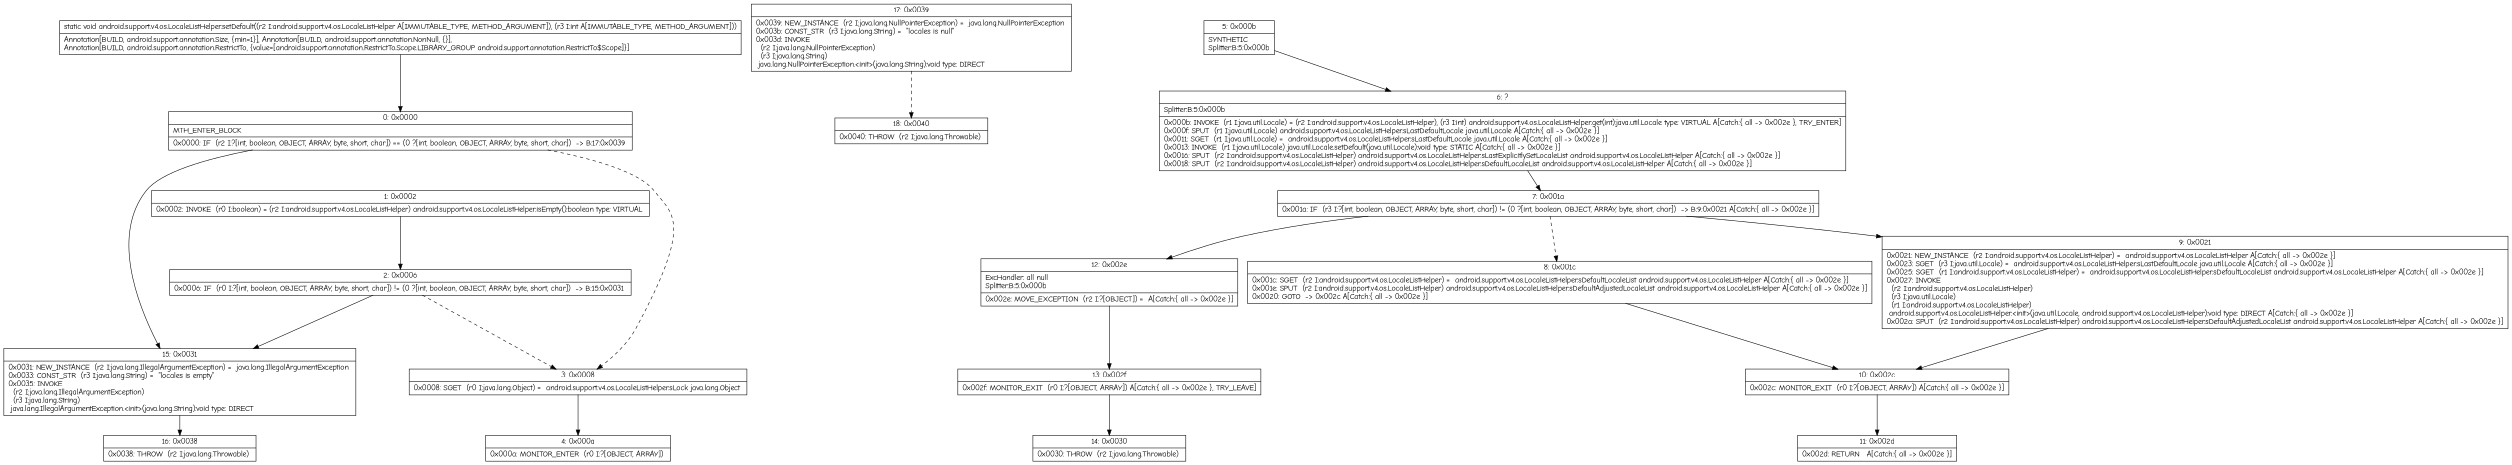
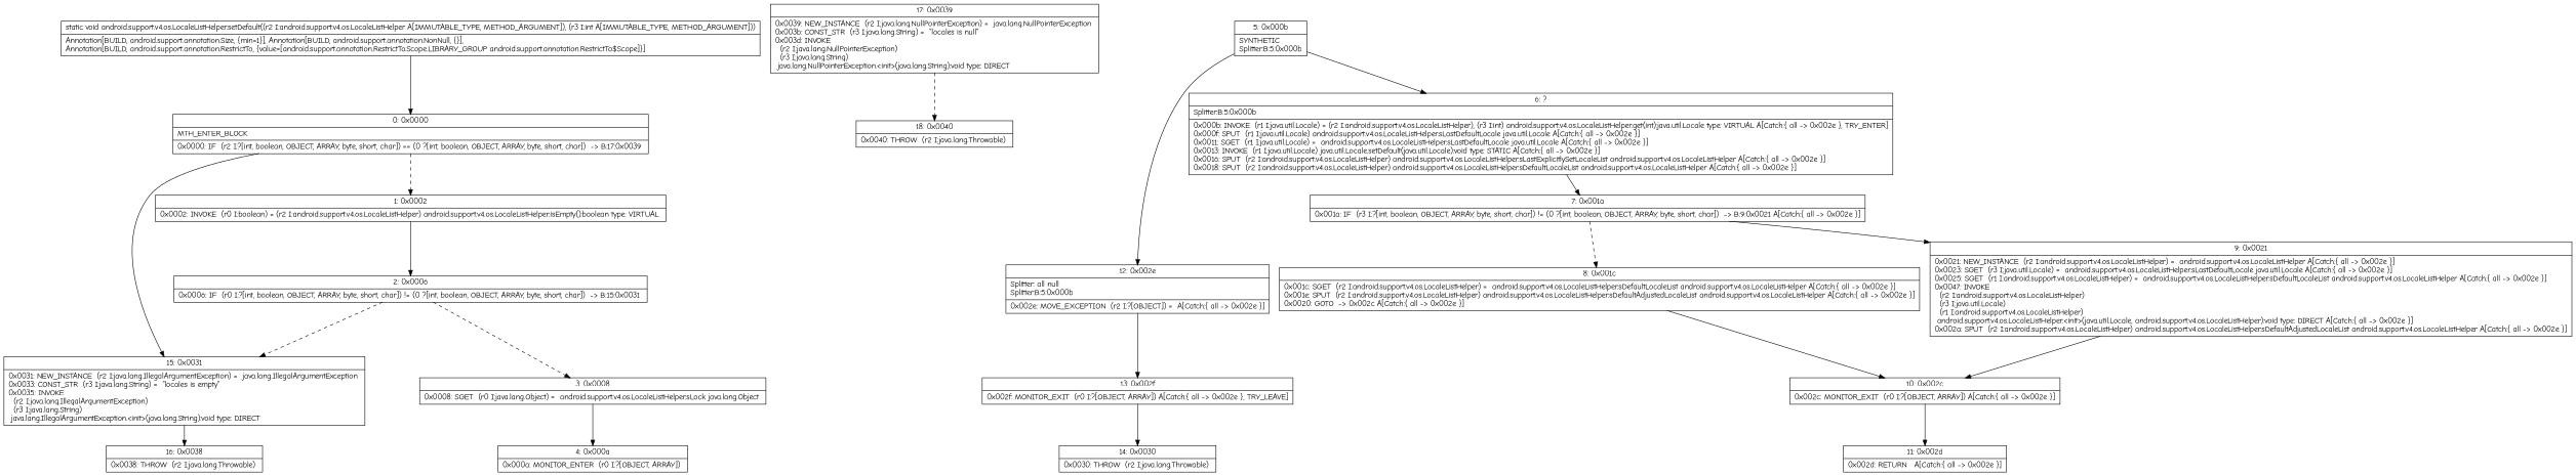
  digraph {
    fontname="Comic Neue"
    node [fontname="Comic Neue" shape=record]
    edge [fontname="Comic Neue"]
    n1 [label="{0\:\ 0x0000|MTH_ENTER_BLOCK\l|0x0000: IF  (r2 I:?[int, boolean, OBJECT, ARRAY, byte, short, char]) == (0 ?[int, boolean, OBJECT, ARRAY, byte, short, char])  \-\> B:17:0x0039 \l}"]
    n2 [label="{1\:\ 0x0002|0x0002: INVOKE  (r0 I:boolean) = (r2 I:android.support.v4.os.LocaleListHelper) android.support.v4.os.LocaleListHelper.isEmpty():boolean type: VIRTUAL \l}"]
    n3 [label="{15\:\ 0x0031|0x0031: NEW_INSTANCE  (r2 I:java.lang.IllegalArgumentException) =  java.lang.IllegalArgumentException \l0x0033: CONST_STR  (r3 I:java.lang.String) =  \"locales is empty\" \l0x0035: INVOKE  \l  (r2 I:java.lang.IllegalArgumentException)\l  (r3 I:java.lang.String)\l java.lang.IllegalArgumentException.\<init\>(java.lang.String):void type: DIRECT \l}"]
    n4 [label="{2\:\ 0x0006|0x0006: IF  (r0 I:?[int, boolean, OBJECT, ARRAY, byte, short, char]) != (0 ?[int, boolean, OBJECT, ARRAY, byte, short, char])  \-\> B:15:0x0031 \l}"]
    n5 [label="{17\:\ 0x0039|0x0039: NEW_INSTANCE  (r2 I:java.lang.NullPointerException) =  java.lang.NullPointerException \l0x003b: CONST_STR  (r3 I:java.lang.String) =  \"locales is null\" \l0x003d: INVOKE  \l  (r2 I:java.lang.NullPointerException)\l  (r3 I:java.lang.String)\l java.lang.NullPointerException.\<init\>(java.lang.String):void type: DIRECT \l}"]
    n6 [label="{18\:\ 0x0040|0x0040: THROW  (r2 I:java.lang.Throwable) \l}"]
    n7 [label="{3\:\ 0x0008|0x0008: SGET  (r0 I:java.lang.Object) =  android.support.v4.os.LocaleListHelper.sLock java.lang.Object \l}"]
    n8 [label="{4\:\ 0x000a|0x000a: MONITOR_ENTER  (r0 I:?[OBJECT, ARRAY]) \l}"]
    n9 [label="{16\:\ 0x0038|0x0038: THROW  (r2 I:java.lang.Throwable) \l}"]
    n10 [label="{5\:\ 0x000b|SYNTHETIC\lSplitter:B:5:0x000b\l}"]
    n11 [label="{6\:\ ?|Splitter:B:5:0x000b\l|0x000b: INVOKE  (r1 I:java.util.Locale) = (r2 I:android.support.v4.os.LocaleListHelper), (r3 I:int) android.support.v4.os.LocaleListHelper.get(int):java.util.Locale type: VIRTUAL A[Catch:\{ all \-\> 0x002e \}, TRY_ENTER]\l0x000f: SPUT  (r1 I:java.util.Locale) android.support.v4.os.LocaleListHelper.sLastDefaultLocale java.util.Locale A[Catch:\{ all \-\> 0x002e \}]\l0x0011: SGET  (r1 I:java.util.Locale) =  android.support.v4.os.LocaleListHelper.sLastDefaultLocale java.util.Locale A[Catch:\{ all \-\> 0x002e \}]\l0x0013: INVOKE  (r1 I:java.util.Locale) java.util.Locale.setDefault(java.util.Locale):void type: STATIC A[Catch:\{ all \-\> 0x002e \}]\l0x0016: SPUT  (r2 I:android.support.v4.os.LocaleListHelper) android.support.v4.os.LocaleListHelper.sLastExplicitlySetLocaleList android.support.v4.os.LocaleListHelper A[Catch:\{ all \-\> 0x002e \}]\l0x0018: SPUT  (r2 I:android.support.v4.os.LocaleListHelper) android.support.v4.os.LocaleListHelper.sDefaultLocaleList android.support.v4.os.LocaleListHelper A[Catch:\{ all \-\> 0x002e \}]\l}"]
-   n12 [label="{12\:\ 0x002e|ExcHandler: all null\lSplitter:B:5:0x000b\l|0x002e: MOVE_EXCEPTION  (r2 I:?[OBJECT]) =  A[Catch:\{ all \-\> 0x002e \}]\l}"]
+   n12 [label="{12\:\ 0x002e|Splitter: all null\lSplitter:B:5:0x000b\l|0x002e: MOVE_EXCEPTION  (r2 I:?[OBJECT]) =  A[Catch:\{ all \-\> 0x002e \}]\l}"]
    n13 [label="{7\:\ 0x001a|0x001a: IF  (r3 I:?[int, boolean, OBJECT, ARRAY, byte, short, char]) != (0 ?[int, boolean, OBJECT, ARRAY, byte, short, char])  \-\> B:9:0x0021 A[Catch:\{ all \-\> 0x002e \}]\l}"]
    n14 [label="{13\:\ 0x002f|0x002f: MONITOR_EXIT  (r0 I:?[OBJECT, ARRAY]) A[Catch:\{ all \-\> 0x002e \}, TRY_LEAVE]\l}"]
    n15 [label="{8\:\ 0x001c|0x001c: SGET  (r2 I:android.support.v4.os.LocaleListHelper) =  android.support.v4.os.LocaleListHelper.sDefaultLocaleList android.support.v4.os.LocaleListHelper A[Catch:\{ all \-\> 0x002e \}]\l0x001e: SPUT  (r2 I:android.support.v4.os.LocaleListHelper) android.support.v4.os.LocaleListHelper.sDefaultAdjustedLocaleList android.support.v4.os.LocaleListHelper A[Catch:\{ all \-\> 0x002e \}]\l0x0020: GOTO  \-\> 0x002c A[Catch:\{ all \-\> 0x002e \}]\l}"]
-   n16 [label="{9\:\ 0x0021|0x0021: NEW_INSTANCE  (r2 I:android.support.v4.os.LocaleListHelper) =  android.support.v4.os.LocaleListHelper A[Catch:\{ all \-\> 0x002e \}]\l0x0023: SGET  (r3 I:java.util.Locale) =  android.support.v4.os.LocaleListHelper.sLastDefaultLocale java.util.Locale A[Catch:\{ all \-\> 0x002e \}]\l0x0025: SGET  (r1 I:android.support.v4.os.LocaleListHelper) =  android.support.v4.os.LocaleListHelper.sDefaultLocaleList android.support.v4.os.LocaleListHelper A[Catch:\{ all \-\> 0x002e \}]\l0x0027: INVOKE  \l  (r2 I:android.support.v4.os.LocaleListHelper)\l  (r3 I:java.util.Locale)\l  (r1 I:android.support.v4.os.LocaleListHelper)\l android.support.v4.os.LocaleListHelper.\<init\>(java.util.Locale, android.support.v4.os.LocaleListHelper):void type: DIRECT A[Catch:\{ all \-\> 0x002e \}]\l0x002a: SPUT  (r2 I:android.support.v4.os.LocaleListHelper) android.support.v4.os.LocaleListHelper.sDefaultAdjustedLocaleList android.support.v4.os.LocaleListHelper A[Catch:\{ all \-\> 0x002e \}]\l}"]
+   n16 [label="{9\:\ 0x0021|0x0021: NEW_INSTANCE  (r2 I:android.support.v4.os.LocaleListHelper) =  android.support.v4.os.LocaleListHelper A[Catch:\{ all \-\> 0x002e \}]\l0x0023: SGET  (r3 I:java.util.Locale) =  android.support.v4.os.LocaleListHelper.sLastDefaultLocale java.util.Locale A[Catch:\{ all \-\> 0x002e \}]\l0x0025: SGET  (r1 I:android.support.v4.os.LocaleListHelper) =  android.support.v4.os.LocaleListHelper.sDefaultLocaleList android.support.v4.os.LocaleListHelper A[Catch:\{ all \-\> 0x002e \}]\l0x0047: INVOKE  \l  (r2 I:android.support.v4.os.LocaleListHelper)\l  (r3 I:java.util.Locale)\l  (r1 I:android.support.v4.os.LocaleListHelper)\l android.support.v4.os.LocaleListHelper.\<init\>(java.util.Locale, android.support.v4.os.LocaleListHelper):void type: DIRECT A[Catch:\{ all \-\> 0x002e \}]\l0x002a: SPUT  (r2 I:android.support.v4.os.LocaleListHelper) android.support.v4.os.LocaleListHelper.sDefaultAdjustedLocaleList android.support.v4.os.LocaleListHelper A[Catch:\{ all \-\> 0x002e \}]\l}"]
    n17 [label="{10\:\ 0x002c|0x002c: MONITOR_EXIT  (r0 I:?[OBJECT, ARRAY]) A[Catch:\{ all \-\> 0x002e \}]\l}"]
    n18 [label="{11\:\ 0x002d|0x002d: RETURN   A[Catch:\{ all \-\> 0x002e \}]\l}"]
    n19 [label="{14\:\ 0x0030|0x0030: THROW  (r2 I:java.lang.Throwable) \l}"]
    n20 [label="{static void android.support.v4.os.LocaleListHelper.setDefault((r2 I:android.support.v4.os.LocaleListHelper A[IMMUTABLE_TYPE, METHOD_ARGUMENT]), (r3 I:int A[IMMUTABLE_TYPE, METHOD_ARGUMENT]))  | Annotation[BUILD, android.support.annotation.Size, \{min=1\}], Annotation[BUILD, android.support.annotation.NonNull, \{\}], \lAnnotation[BUILD, android.support.annotation.RestrictTo, \{value=[android.support.annotation.RestrictTo.Scope.LIBRARY_GROUP android.support.annotation.RestrictTo$Scope]\}]\l}"]
-   n1 -> n7 [style=dashed]
+   n1 -> n2 [style=dashed]
    n1 -> n3
    n2 -> n4
    n3 -> n9
-   n4 -> n3
+   n4 -> n3 [style=dashed]
    n4 -> n7 [style=dashed]
    n5 -> n6 [style=dashed]
    n7 -> n8
    n10 -> n11
-   n13 -> n12
+   n10 -> n12
    n11 -> n13
    n12 -> n14
    n13 -> n15 [style=dashed]
    n13 -> n16
    n14 -> n19
    n15 -> n17
    n16 -> n17
    n17 -> n18
    n20 -> n1
  }
